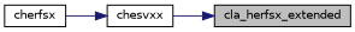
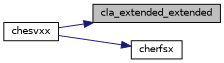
  digraph {
    rankdir=RL
    node [color=black fillcolor=white fontname=Helvetica fontsize=10 shape=record style=filled]
    edge [color=midnightblue dir=back fontname=Helvetica fontsize=10 labelfontname=Helvetica labelfontsize=10 style=solid]
-   n1 [fillcolor=grey75 fontcolor=black height=0.2 label=cla_herfsx_extended width=0.4]
+   n1 [fillcolor=grey75 fontcolor=black height=0.2 label=cla_extended_extended width=0.4]
    n2 [height=0.2 label=chesvxx width=0.4]
    n3 [height=0.2 label=cherfsx width=0.4]
    n1 -> n2
-   n2 -> n3
+   n3 -> n2
  }
